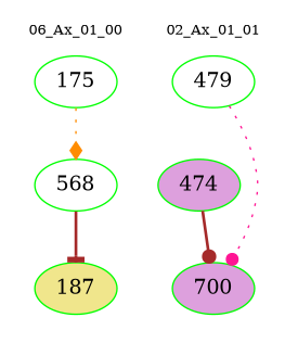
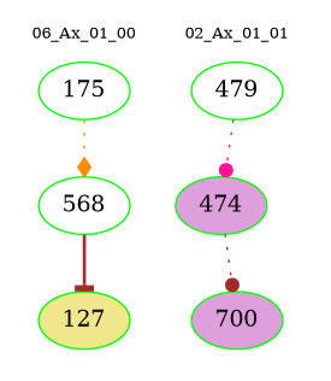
  digraph {
    node [color=green fillcolor=white style=filled]
    edge [arrowhead=dot color=brown style=dotted]
    n1 [label=175]
    n2 [label=568]
-   n3 [fillcolor=khaki label=187]
+   n3 [fillcolor=khaki label=127]
    n4 [label=479]
    n5 [fillcolor=plum label=474]
    n6 [fillcolor=plum label=700]
    subgraph cluster_1 {
      color=white
      fontsize=10
      label="06_Ax_01_00"
      n1
      n2
      n3
    }
    subgraph cluster_2 {
      color=white
      fontsize=10
      label="02_Ax_01_01"
      n4
      n5
      n6
    }
    n1 -> n2 [arrowhead=diamond color=darkorange]
    n2 -> n3 [arrowhead=tee style=bold]
-   n4 -> n6 [color=deeppink]
-   n5 -> n6 [style=bold]
+   n4 -> n5 [color=deeppink]
+   n5 -> n6
  }
